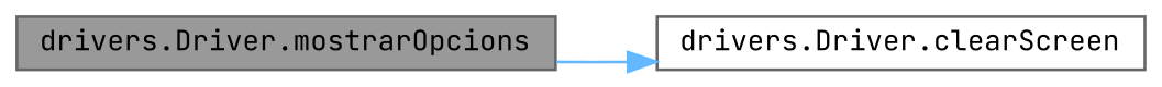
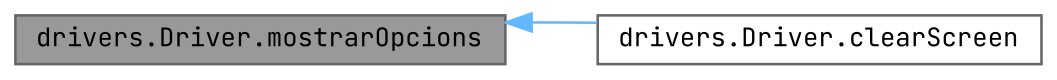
  digraph {
    rankdir=LR
    fontname="JetBrains Mono"
    node [fontname="JetBrains Mono" fontsize=10 shape=box style=filled]
    n1 [color=gray40 fillcolor=grey60 fontcolor=black height=0.2 label="drivers.Driver.mostrarOpcions" width=0.4]
    n2 [color=grey40 fillcolor=white height=0.2 label="drivers.Driver.clearScreen" width=0.4]
-   n1 -> n2 [color=steelblue1 fontname="JetBrains Mono" fontsize=10 labelfontname=Helvetica labelfontsize=10 style=solid]
+   n2 -> n1 [color=steelblue1 fontname="JetBrains Mono" fontsize=10 labelfontname=Helvetica labelfontsize=10 style=solid]
  }
